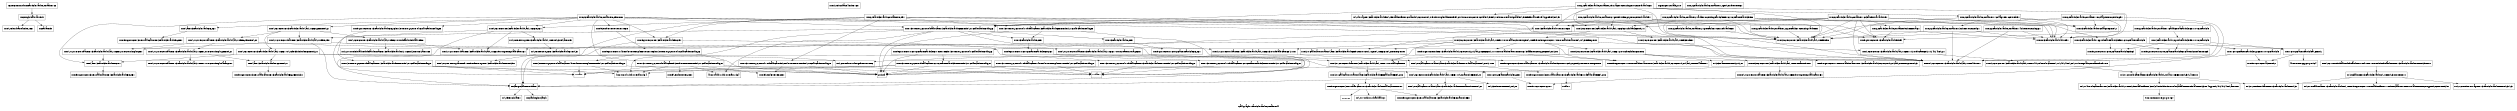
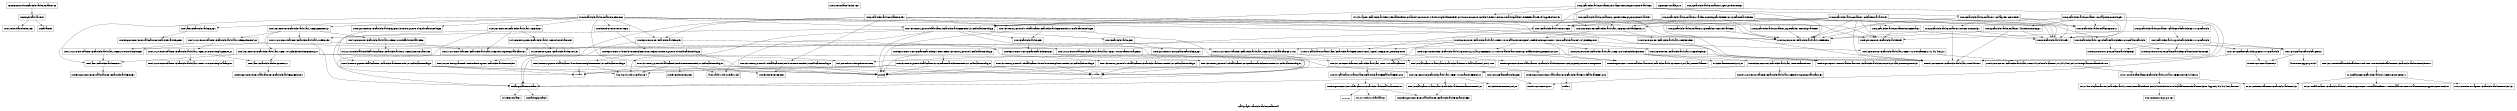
  digraph {
    label="Call graph: ParticleVaultContainer.ll"
    node [shape=record]
    n1 [label="{__cxx_global_var_init}"]
    n2 [label="{_ZNSt8ios_base4InitC1Ev}"]
    n3 [label="{__cxa_atexit}"]
    n4 [label="{_ZNSt8ios_base4InitD1Ev}"]
    n5 [label="{_ZN22ParticleVaultContainerC2Emmm}"]
    n6 [label="{_ZNSaIP13ParticleVaultEC2Ev}"]
    n7 [label="{_ZNSt6vectorIP13ParticleVaultSaIS1_EEC2EmRKS2_}"]
    n8 [label="{_ZNSaIP13ParticleVaultED2Ev}"]
    n9 [label="{_ZNSt6vectorIP13ParticleVaultSaIS1_EED2Ev}"]
    n10 [label="{_ZN9SendQueue7reserveEm}"]
    n11 [label="{_ZN13MemoryControl8allocateI9SendQueueEEPT_iNS_16AllocationPolicyE}"]
    n12 [label="{_ZN9qs_vectorIP13ParticleVaultEC2EiN13MemoryControl16AllocationPolicyE}"]
    n13 [label="{_ZN13MemoryControl8allocateI13ParticleVaultEEPT_iNS_16AllocationPolicyE}"]
    n14 [label="{_ZNSt6vectorIP13ParticleVaultSaIS1_EEixEm}"]
    n15 [label="{_ZN13ParticleVault7reserveEm}"]
    n16 [label="{_ZN9qs_vectorIP13ParticleVaultEixEi}"]
    n17 [label="{_ZN9qs_vectorIP13ParticleVaultED2Ev}"]
    n18 [label="{_ZN9__gnu_cxx13new_allocatorIP13ParticleVaultEC2Ev}"]
    n19 [label="{_ZNSt6vectorIP13ParticleVaultSaIS1_EE17_S_check_init_lenEmRKS2_}"]
    n20 [label="{_ZNSt12_Vector_baseIP13ParticleVaultSaIS1_EEC2EmRKS2_}"]
    n21 [label="{_ZNSt6vectorIP13ParticleVaultSaIS1_EE21_M_default_initializeEm}"]
    n22 [label="{_ZNSt12_Vector_baseIP13ParticleVaultSaIS1_EED2Ev}"]
    n23 [label="{_ZN9__gnu_cxx13new_allocatorIP13ParticleVaultED2Ev}"]
    n24 [label="{__clang_call_terminate}"]
    n25 [label="{_ZNSt12_Vector_baseIP13ParticleVaultSaIS1_EE19_M_get_Tp_allocatorEv}"]
    n26 [label="{_ZSt8_DestroyIPP13ParticleVaultS1_EvT_S3_RSaIT0_E}"]
    n27 [label="{_ZN9qs_vectorI14sendQueueTupleE7reserveEiN13MemoryControl16AllocationPolicyE}"]
    n28 [label="{llvm.umul.with.overflow.i64}"]
    n29 [label="{llvm.uadd.with.overflow.i64}"]
    n30 [label="{_Znam}"]
    n31 [label="{_ZdaPv}"]
    n32 [label="{printf}"]
    n33 [label="{_ZN9SendQueueD2Ev}"]
    n34 [label="{_ZN9SendQueueC1Ev}"]
    n35 [label="{_ZN13MemoryControl8allocateIP13ParticleVaultEEPT_iNS_16AllocationPolicyE}"]
    n36 [label="{_ZN13ParticleVaultC2Ev}"]
    n37 [label="{_ZN13ParticleVaultD2Ev}"]
    n38 [label="{_ZN9qs_vectorI16MC_Base_ParticleE7reserveEiN13MemoryControl16AllocationPolicyE}"]
    n39 [label="{_ZN13MemoryControl10deallocateIP13ParticleVaultEEvPT_iNS_16AllocationPolicyE}"]
    n40 [label="{_ZSt20__throw_length_errorPKc}"]
    n41 [label="{_ZNSaIP13ParticleVaultEC2ERKS1_}"]
    n42 [label="{_ZNSt6vectorIP13ParticleVaultSaIS1_EE11_S_max_sizeERKS2_}"]
    n43 [label="{_ZNSt12_Vector_baseIP13ParticleVaultSaIS1_EE12_Vector_implC2ERKS2_}"]
    n44 [label="{_ZNSt12_Vector_baseIP13ParticleVaultSaIS1_EE17_M_create_storageEm}"]
    n45 [label="{_ZNSt12_Vector_baseIP13ParticleVaultSaIS1_EE12_Vector_implD2Ev}"]
    n46 [label="{_ZSt27__uninitialized_default_n_aIPP13ParticleVaultmS1_ET_S3_T0_RSaIT1_E}"]
    n47 [label="{_ZNSt12_Vector_baseIP13ParticleVaultSaIS1_EE13_M_deallocateEPS1_m}"]
    n48 [label="{__cxa_begin_catch}"]
    n49 [label="{_ZSt9terminatev}"]
    n50 [label="{_ZSt8_DestroyIPP13ParticleVaultEvT_S3_}"]
    n51 [label="{_ZN13MemoryControl8allocateI14sendQueueTupleEEPT_iNS_16AllocationPolicyE}"]
    n52 [label="{_ZN9qs_vectorI16MC_Base_ParticleEC2Ev}"]
    n53 [label="{_ZN9qs_vectorI16MC_Base_ParticleED2Ev}"]
    n54 [label="{_ZN13MemoryControl8allocateI16MC_Base_ParticleEEPT_iNS_16AllocationPolicyE}"]
    n55 [label="{_ZN9__gnu_cxx13new_allocatorIP13ParticleVaultEC2ERKS3_}"]
    n56 [label="{_ZNSt16allocator_traitsISaIP13ParticleVaultEE8max_sizeERKS2_}"]
    n57 [label="{_ZSt3minImERKT_S2_S2_}"]
    n58 [label="{_ZNSt12_Vector_baseIP13ParticleVaultSaIS1_EE17_Vector_impl_dataC2Ev}"]
    n59 [label="{_ZNSt12_Vector_baseIP13ParticleVaultSaIS1_EE11_M_allocateEm}"]
    n60 [label="{_ZNSt16allocator_traitsISaIP13ParticleVaultEE10deallocateERS2_PS1_m}"]
    n61 [label="{_ZN16MC_Base_ParticleC2Ev}"]
    n62 [label="{__gxx_personality_v0}"]
    n63 [label="{_ZN13MemoryControl10deallocateI16MC_Base_ParticleEEvPT_iNS_16AllocationPolicyE}"]
    n64 [label="{_ZN13MemoryControl10deallocateI9SendQueueEEvPT_iNS_16AllocationPolicyE}"]
    n65 [label="{_ZN22ParticleVaultContainer22getTaskProcessingVaultEm}"]
    n66 [label="{_ZNSt12_Destroy_auxILb1EE9__destroyIPP13ParticleVaultEEvT_S5_}"]
    n67 [label="{_ZN22ParticleVaultContainerD2Ev}"]
    n68 [label="{_ZNKSt6vectorIP13ParticleVaultSaIS1_EE4sizeEv}"]
    n69 [label="{_ZN13MemoryControl10deallocateI13ParticleVaultEEvPT_iNS_16AllocationPolicyE}"]
    n70 [label="{_ZN22ParticleVaultContainer16cleanExtraVaultsEv}"]
    n71 [label="{_ZN22ParticleVaultContainer9sizeExtraEv}"]
    n72 [label="{_ZNK13ParticleVault4sizeEv}"]
    n73 [label="{_ZNSt6vectorIP13ParticleVaultSaIS1_EE9push_backERKS1_}"]
    n74 [label="{_ZN13ParticleVault8collapseEmPS_}"]
    n75 [label="{_ZNSt16allocator_traitsISaIP13ParticleVaultEE9constructIS1_JRKS1_EEEvRS2_PT_DpOT0_}"]
    n76 [label="{_ZNSt6vectorIP13ParticleVaultSaIS1_EE3endEv}"]
    n77 [label="{_ZNSt6vectorIP13ParticleVaultSaIS1_EE17_M_realloc_insertIJRKS1_EEEvN9__gnu_cxx17__normal_iteratorIPS1_S3_EEDpOT_}"]
    n78 [label="{_ZN9__gnu_cxx13new_allocatorIP13ParticleVaultE9constructIS2_JRKS2_EEEvPT_DpOT0_}"]
    n79 [label="{_ZN9__gnu_cxx17__normal_iteratorIPP13ParticleVaultSt6vectorIS2_SaIS2_EEEC2ERKS3_}"]
    n80 [label="{_ZNKSt6vectorIP13ParticleVaultSaIS1_EE12_M_check_lenEmPKc}"]
    n81 [label="{_ZN9__gnu_cxxmiIPP13ParticleVaultSt6vectorIS2_SaIS2_EEEENS_17__normal_iteratorIT_T0_E15difference_typeERKSA_SD_}"]
    n82 [label="{_ZNK9__gnu_cxx17__normal_iteratorIPP13ParticleVaultSt6vectorIS2_SaIS2_EEE4baseEv}"]
+   n83 [label="{_ZNSt6vectorIP13ParticleVaultSaIS1_EE5beginEv}"]
    n84 [label="{_ZNSt6vectorIP13ParticleVaultSaIS1_EE11_S_relocateEPS1_S4_S4_RS2_}"]
    n85 [label="{_ZN22ParticleVaultContainer21getTaskProcessedVaultEm}"]
    n86 [label="{_ZN22ParticleVaultContainer27getFirstEmptyProcessedVaultEv}"]
    n87 [label="{_ZNKSt6vectorIP13ParticleVaultSaIS1_EE8max_sizeEv}"]
    n88 [label="{_ZSt3maxImERKT_S2_S2_}"]
    n89 [label="{_ZNSt6vectorIP13ParticleVaultSaIS1_EE14_S_do_relocateEPS1_S4_S4_RS2_St17integral_constantIbLb1EE}"]
    n90 [label="{_ZNSt16allocator_traitsISaIP13ParticleVaultEE8allocateERS2_m}"]
    n91 [label="{_ZN22ParticleVaultContainer12getSendQueueEv}"]
    n92 [label="{_ZN22ParticleVaultContainer14sizeProcessingEv}"]
    n93 [label="{_ZN22ParticleVaultContainer13sizeProcessedEv}"]
    n94 [label="{_ZN22ParticleVaultContainer18collapseProcessingEv}"]
    n95 [label="{_ZN22ParticleVaultContainer17collapseProcessedEv}"]
    n96 [label="{_ZN22ParticleVaultContainer29swapProcessingProcessedVaultsEv}"]
    n97 [label="{_ZSt4swapIP13ParticleVaultENSt9enable_ifIXsr6__and_ISt6__not_ISt15__is_tuple_likeIT_EESt21is_move_constructibleIS5_ESt18is_move_assignableIS5_EEE5valueEvE4typeERS5_SE_}"]
    n98 [label="{_ZN22ParticleVaultContainer21addProcessingParticleER16MC_Base_ParticleRm}"]
    n99 [label="{_ZN13ParticleVault16pushBaseParticleER16MC_Base_Particle}"]
    n100 [label="{_ZN9qs_vectorI16MC_Base_ParticleE16atomic_Index_IncEi}"]
    n101 [label="{_ZN9qs_vectorI16MC_Base_ParticleEixEi}"]
    n102 [label="{_ZN16MC_Base_ParticleaSERKS_}"]
    n103 [label="{_ZN9MC_VectoraSERKS_}"]
    n104 [label="{llvm.memcpy.p0.p0.i64}"]
    n105 [label="{_ZN22ParticleVaultContainer16addExtraParticleER11MC_Particle}"]
    n106 [label="{_ZN13ParticleVault12pushParticleER11MC_Particle}"]
    n107 [label="{_ZN16MC_Base_ParticleC2ERK11MC_Particle}"]
    n108 [label="{_ZN9MC_VectorC2Ev}"]
    n109 [label="{_ZNKSt12_Vector_baseIP13ParticleVaultSaIS1_EE19_M_get_Tp_allocatorEv}"]
    n110 [label="{_ZSt12__relocate_aIPP13ParticleVaultS2_SaIS1_EET0_T_S5_S4_RT1_}"]
    n111 [label="{_ZSt12__niter_baseIPP13ParticleVaultET_S3_}"]
    n112 [label="{_ZSt14__relocate_a_1IP13ParticleVaultS1_ENSt9enable_ifIXsr3std24__is_bitwise_relocatableIT_EE5valueEPS3_E4typeES4_S4_S4_RSaIT0_E}"]
    n113 [label="{_ZNK9__gnu_cxx13new_allocatorIP13ParticleVaultE8max_sizeEv}"]
    n114 [label="{_ZN9__gnu_cxx13new_allocatorIP13ParticleVaultE10deallocateEPS2_m}"]
    n115 [label="{_ZN9__gnu_cxx13new_allocatorIP13ParticleVaultE8allocateEmPKv}"]
    n116 [label="{_ZSt17__throw_bad_allocv}"]
    n117 [label="{_Znwm}"]
    n118 [label="{_ZNSt27__uninitialized_default_n_1ILb1EE18__uninit_default_nIPP13ParticleVaultmEET_S5_T0_}"]
    n119 [label="{_ZSt6fill_nIPP13ParticleVaultmS1_ET_S3_T0_RKT1_}"]
    n120 [label="{_ZSt10__fill_n_aIPP13ParticleVaultmS1_EN9__gnu_cxx11__enable_ifIXsr11__is_scalarIT1_EE7__valueET_E6__typeES6_T0_RKS5_}"]
    n121 [label="{_ZSt12__niter_wrapIPP13ParticleVaultET_RKS3_S3_}"]
    n122 [label="{_ZdlPv}"]
    n123 [label="{_ZN13MemoryControl10deallocateI14sendQueueTupleEEvPT_iNS_16AllocationPolicyE}"]
    n124 [label="{llvm.memmove.p0.p0.i64}"]
    n125 [label="{_GLOBAL__sub_I_ParticleVaultContainer.cc}"]
    n1 -> n2
    n1 -> n3
    n5 -> n6
    n5 -> n7
    n5 -> n8
    n5 -> n9
    n5 -> n10
    n5 -> n11
    n5 -> n12
    n5 -> n13
    n5 -> n14
    n5 -> n15
    n5 -> n16
    n5 -> n17
    n6 -> n18
    n7 -> n19
    n7 -> n20
    n7 -> n21
    n7 -> n22
    n8 -> n23
    n9 -> n22
    n9 -> n24
    n9 -> n25
    n9 -> n26
    n10 -> n27
    n11 -> n28
    n11 -> n29
    n11 -> n30
    n11 -> n31
    n11 -> n32
    n11 -> n33
    n11 -> n34
    n12 -> n35
    n13 -> n28
    n13 -> n29
    n13 -> n30
    n13 -> n31
    n13 -> n32
    n13 -> n36
    n13 -> n37
    n15 -> n38
    n17 -> n24
    n17 -> n39
    n19 -> n8
    n19 -> n40
    n19 -> n41
    n19 -> n42
    n20 -> n43
    n20 -> n44
    n20 -> n45
    n21 -> n25
    n21 -> n46
    n22 -> n24
    n22 -> n45
    n22 -> n47
    n24 -> n48
    n24 -> n49
    n26 -> n50
    n27 -> n32
    n27 -> n51
    n35 -> n28
    n35 -> n30
    n35 -> n32
    n36 -> n52
    n37 -> n53
    n38 -> n32
    n38 -> n54
    n39 -> n31
    n39 -> n32
    n41 -> n55
    n42 -> n24
    n42 -> n56
    n42 -> n57
    n43 -> n41
    n43 -> n58
    n44 -> n59
    n45 -> n8
    n47 -> n60
    n50 -> n66
    n51 -> n28
    n51 -> n30
    n51 -> n32
    n53 -> n24
    n53 -> n63
    n54 -> n28
    n54 -> n30
    n54 -> n31
    n54 -> n32
    n54 -> n61
    n56 -> n113
    n59 -> n90
    n60 -> n114
    n61 -> n108
    n63 -> n31
    n63 -> n32
    n64 -> n31
    n64 -> n32
    n64 -> n33
    n65 -> n14
-   n67 -> n9
    n67 -> n14
    n67 -> n16
    n67 -> n17
    n67 -> n24
    n67 -> n64
    n67 -> n68
    n67 -> n69
    n69 -> n31
    n69 -> n32
    n69 -> n37
    n70 -> n13
    n70 -> n14
    n70 -> n15
    n70 -> n16
    n70 -> n68
    n70 -> n71
    n70 -> n72
    n70 -> n73
    n70 -> n74
    n71 -> n16
    n71 -> n72
    n73 -> n75
    n73 -> n76
    n73 -> n77
    n75 -> n78
    n76 -> n79
    n77 -> n25
    n77 -> n47
    n77 -> n59
    n77 -> n75
    n77 -> n80
    n77 -> n81
    n77 -> n82
+   n77 -> n83
    n77 -> n84
    n80 -> n40
    n80 -> n68
    n80 -> n87
    n80 -> n88
    n81 -> n82
+   n83 -> n79
    n84 -> n89
    n85 -> n14
    n86 -> n13
    n86 -> n14
    n86 -> n15
    n86 -> n68
    n86 -> n72
    n86 -> n73
    n87 -> n42
    n87 -> n109
    n89 -> n110
    n90 -> n115
    n92 -> n14
    n92 -> n68
    n92 -> n72
    n93 -> n14
    n93 -> n68
    n93 -> n72
    n94 -> n14
    n94 -> n68
    n94 -> n72
    n94 -> n74
+   n94 -> n92
    n95 -> n14
    n95 -> n68
    n95 -> n72
    n95 -> n74
    n95 -> n93
    n96 -> n13
    n96 -> n14
    n96 -> n15
-   n96 -> n68
    n96 -> n72
    n96 -> n73
    n96 -> n95
    n96 -> n97
    n98 -> n13
    n98 -> n14
    n98 -> n15
    n98 -> n68
    n98 -> n72
    n98 -> n73
    n98 -> n99
    n99 -> n100
    n99 -> n101
    n99 -> n102
    n102 -> n103
    n102 -> n104
    n105 -> n16
    n105 -> n106
    n106 -> n100
    n106 -> n101
    n106 -> n102
    n106 -> n107
    n107 -> n103
    n107 -> n108
    n110 -> n111
    n110 -> n112
    n112 -> n124
    n114 -> n122
    n115 -> n113
    n115 -> n116
    n115 -> n117
    n118 -> n119
    n119 -> n111
    n119 -> n120
    n119 -> n121
    n123 -> n31
    n123 -> n32
    n125 -> n1
  }
